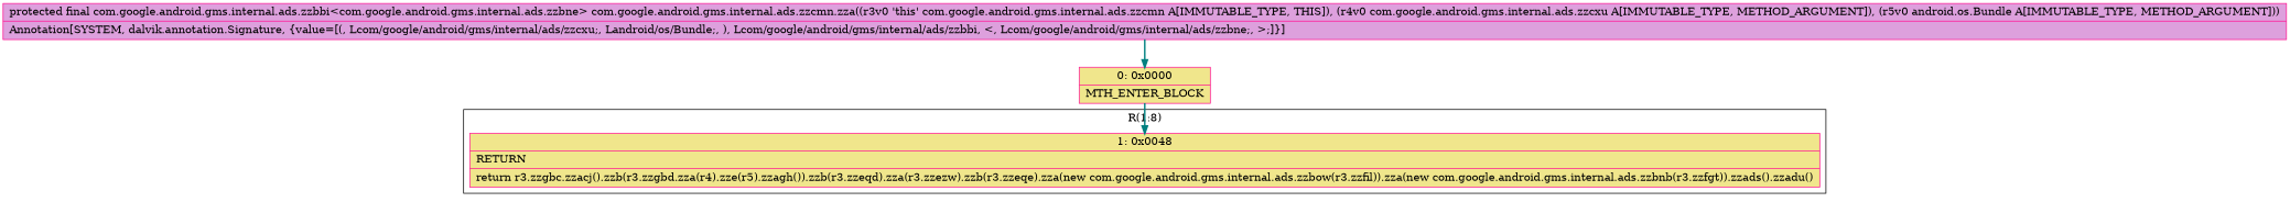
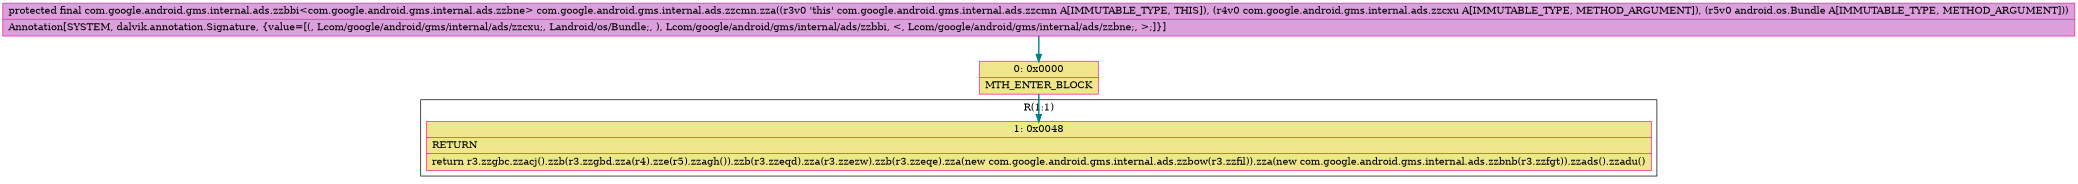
  digraph {
    node [color=deeppink shape=record style=filled fillcolor=khaki]
    edge [color=teal style=bold]
    n1 [label="{1\:\ 0x0048|RETURN\l|return r3.zzgbc.zzacj().zzb(r3.zzgbd.zza(r4).zze(r5).zzagh()).zzb(r3.zzeqd).zza(r3.zzezw).zzb(r3.zzeqe).zza(new com.google.android.gms.internal.ads.zzbow(r3.zzfil)).zza(new com.google.android.gms.internal.ads.zzbnb(r3.zzfgt)).zzads().zzadu()\l}"]
    n2 [label="{0\:\ 0x0000|MTH_ENTER_BLOCK\l}"]
    n3 [label="{protected final com.google.android.gms.internal.ads.zzbbi\<com.google.android.gms.internal.ads.zzbne\> com.google.android.gms.internal.ads.zzcmn.zza((r3v0 'this' com.google.android.gms.internal.ads.zzcmn A[IMMUTABLE_TYPE, THIS]), (r4v0 com.google.android.gms.internal.ads.zzcxu A[IMMUTABLE_TYPE, METHOD_ARGUMENT]), (r5v0 android.os.Bundle A[IMMUTABLE_TYPE, METHOD_ARGUMENT]))  | Annotation[SYSTEM, dalvik.annotation.Signature, \{value=[(, Lcom\/google\/android\/gms\/internal\/ads\/zzcxu;, Landroid\/os\/Bundle;, ), Lcom\/google\/android\/gms\/internal\/ads\/zzbbi, \<, Lcom\/google\/android\/gms\/internal\/ads\/zzbne;, \>;]\}]\l}" fillcolor=plum]
    subgraph cluster_1 {
-     label="R(1:8)"
+     label="R(1:1)"
      n1
    }
    n2 -> n1
    n3 -> n2
  }
